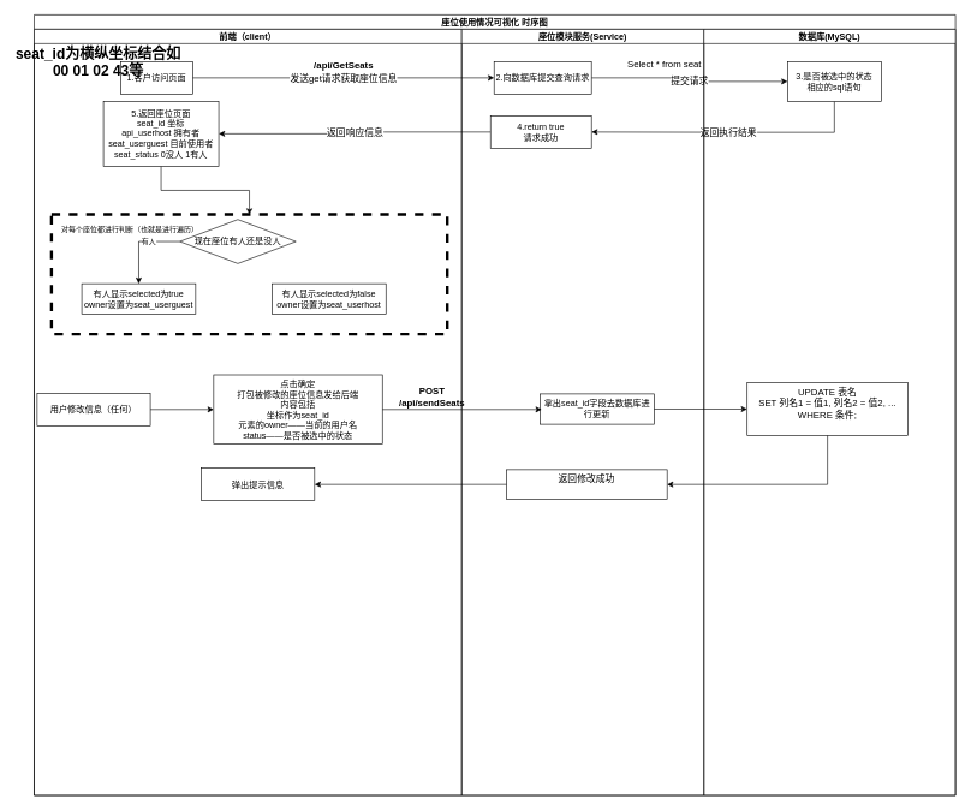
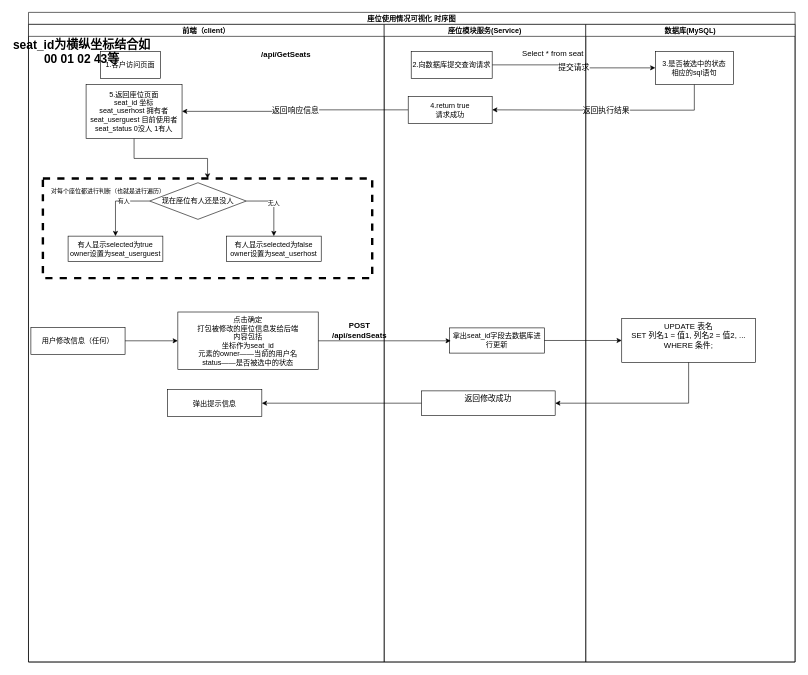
  <mxCell id="0" />
  <mxCell id="1" parent="0" />
  <mxCell id="2" value="座位使用情况可视化 时序图" style="swimlane;childLayout=stackLayout;resizeParent=1;resizeParentMax=0;startSize=20;" parent="1" vertex="1"><mxGeometry x="47" y="20" width="1278" height="1083" as="geometry" /></mxCell>
  <mxCell id="3" value="前端（client）" style="swimlane;startSize=20;" parent="2" vertex="1"><mxGeometry y="20" width="593" height="1063" as="geometry" /></mxCell>
  <mxCell id="4" value="1.客户访问页面" style="rounded=0;whiteSpace=wrap;html=1;" parent="3" vertex="1"><mxGeometry x="120" y="45" width="100" height="45" as="geometry" /></mxCell>
  <mxCell id="5" value="&lt;b&gt;/api/GetSeats&lt;/b&gt;" style="text;html=1;align=center;verticalAlign=middle;resizable=0;points=[];autosize=1;strokeColor=none;fillColor=none;fontSize=13;" parent="3" vertex="1"><mxGeometry x="383" y="40" width="92" height="20" as="geometry" /></mxCell>
  <mxCell id="6" style="edgeStyle=orthogonalEdgeStyle;rounded=0;orthogonalLoop=1;jettySize=auto;html=1;exitX=0.5;exitY=1;exitDx=0;exitDy=0;fontSize=10;" parent="3" source="7" target="8" edge="1"><mxGeometry relative="1" as="geometry" /></mxCell>
- <mxCell id="7" value="5.返回座位页面&lt;br&gt;seat_id 坐标&lt;br&gt;api_userhost 拥有者&lt;br&gt;seat_userguest 目前使用者&lt;br&gt;seat_status 0没人 1有人" style="rounded=0;whiteSpace=wrap;html=1;" parent="3" vertex="1"><mxGeometry x="96" y="100" width="160" height="90" as="geometry" /></mxCell>
+ <mxCell id="7" value="5.返回座位页面&lt;br&gt;seat_id 坐标&lt;br&gt;seat_userhost 拥有者&lt;br&gt;seat_userguest 目前使用者&lt;br&gt;seat_status 0没人 1有人" style="rounded=0;whiteSpace=wrap;html=1;" parent="3" vertex="1"><mxGeometry x="96" y="100" width="160" height="90" as="geometry" /></mxCell>
  <mxCell id="8" value="" style="rounded=0;whiteSpace=wrap;html=1;dashed=1;strokeWidth=4;" parent="3" vertex="1"><mxGeometry x="24" y="257" width="549" height="166" as="geometry" /></mxCell>
  <mxCell id="9" value="&lt;font style=&quot;font-size: 10px&quot;&gt;对每个座位都进行判断（也就是进行遍历）&lt;/font&gt;" style="text;html=1;strokeColor=none;fillColor=none;align=center;verticalAlign=middle;whiteSpace=wrap;rounded=0;dashed=1;fontSize=20;" parent="3" vertex="1"><mxGeometry x="29" y="259" width="208" height="30" as="geometry" /></mxCell>
  <mxCell id="10" style="edgeStyle=orthogonalEdgeStyle;rounded=0;orthogonalLoop=1;jettySize=auto;html=1;exitX=0;exitY=0.5;exitDx=0;exitDy=0;fontSize=10;" parent="3" source="14" target="15" edge="1"><mxGeometry relative="1" as="geometry" /></mxCell>
  <mxCell id="11" value="有人" style="edgeLabel;html=1;align=center;verticalAlign=middle;resizable=0;points=[];fontSize=10;" parent="10" vertex="1" connectable="0"><mxGeometry x="-0.238" relative="1" as="geometry"><mxPoint as="offset" /></mxGeometry></mxCell>
+ <mxCell id="12" style="edgeStyle=orthogonalEdgeStyle;rounded=0;orthogonalLoop=1;jettySize=auto;html=1;exitX=1;exitY=0.5;exitDx=0;exitDy=0;fontSize=10;" parent="3" source="14" target="16" edge="1"><mxGeometry relative="1" as="geometry" /></mxCell>
+ <mxCell id="13" value="无人" style="edgeLabel;html=1;align=center;verticalAlign=middle;resizable=0;points=[];fontSize=10;" parent="12" vertex="1" connectable="0"><mxGeometry x="-0.072" y="-1" relative="1" as="geometry"><mxPoint y="1" as="offset" /></mxGeometry></mxCell>
  <mxCell id="14" value="&lt;font style=&quot;font-size: 12px;&quot;&gt;现在座位有人还是没人&lt;/font&gt;" style="rhombus;whiteSpace=wrap;html=1;fontSize=12;strokeWidth=1;" parent="3" vertex="1"><mxGeometry x="202" y="264" width="161" height="61" as="geometry" /></mxCell>
  <mxCell id="15" value="有人显示selected为true&lt;br&gt;owner设置为seat_userguest" style="rounded=0;whiteSpace=wrap;html=1;" parent="3" vertex="1"><mxGeometry x="66" y="353" width="158" height="42" as="geometry" /></mxCell>
  <mxCell id="16" value="有人显示selected为false&lt;br&gt;owner设置为seat_userhost" style="rounded=0;whiteSpace=wrap;html=1;" parent="3" vertex="1"><mxGeometry x="330" y="353" width="158" height="42" as="geometry" /></mxCell>
  <mxCell id="17" style="edgeStyle=orthogonalEdgeStyle;rounded=0;orthogonalLoop=1;jettySize=auto;html=1;exitX=1;exitY=0.5;exitDx=0;exitDy=0;fontSize=10;" parent="3" source="18" target="19" edge="1"><mxGeometry relative="1" as="geometry" /></mxCell>
  <mxCell id="18" value="用户修改信息（任何）" style="rounded=0;whiteSpace=wrap;html=1;" parent="3" vertex="1"><mxGeometry x="4" y="505" width="157" height="45" as="geometry" /></mxCell>
  <mxCell id="19" value="点击确定&lt;br&gt;打包被修改的座位信息发给后端&lt;br&gt;内容包括&lt;br&gt;坐标作为seat_id&lt;br&gt;元素的owner——当前的用户名&lt;br&gt;status——是否被选中的状态" style="rounded=0;whiteSpace=wrap;html=1;" parent="3" vertex="1"><mxGeometry x="249" y="479.5" width="234" height="96" as="geometry" /></mxCell>
  <mxCell id="20" value="&lt;font style=&quot;font-size: 13px&quot;&gt;&lt;b&gt;POST&lt;br&gt;/api/sendSeats&lt;/b&gt;&lt;br&gt;&lt;/font&gt;" style="text;html=1;strokeColor=none;fillColor=none;align=center;verticalAlign=middle;whiteSpace=wrap;rounded=0;fontSize=10;" parent="3" vertex="1"><mxGeometry x="522" y="495" width="60" height="30" as="geometry" /></mxCell>
  <mxCell id="21" value="弹出提示信息" style="rounded=0;whiteSpace=wrap;html=1;" parent="3" vertex="1"><mxGeometry x="232" y="609" width="157" height="45" as="geometry" /></mxCell>
  <mxCell id="22" value="&lt;b&gt;&lt;font style=&quot;font-size: 20px&quot;&gt;seat_id为横纵坐标结合如00 01 02 43等&lt;/font&gt;&lt;/b&gt;" style="text;html=1;strokeColor=none;fillColor=none;align=center;verticalAlign=middle;whiteSpace=wrap;rounded=0;" parent="3" vertex="1"><mxGeometry x="-27" y="30" width="232" height="30" as="geometry" /></mxCell>
- <mxCell id="23" value="&lt;font style=&quot;font-size: 13px&quot;&gt;发送get请求获取座位信息&lt;/font&gt;" style="edgeStyle=orthogonalEdgeStyle;rounded=0;orthogonalLoop=1;jettySize=auto;html=1;exitX=1;exitY=0.5;exitDx=0;exitDy=0;entryX=0;entryY=0.5;entryDx=0;entryDy=0;" parent="2" source="4" target="28" edge="1"><mxGeometry relative="1" as="geometry" /></mxCell>
  <mxCell id="24" value="提交请求" style="edgeStyle=orthogonalEdgeStyle;rounded=0;orthogonalLoop=1;jettySize=auto;html=1;entryX=0;entryY=0.5;entryDx=0;entryDy=0;fontSize=13;" parent="2" source="28" target="35" edge="1"><mxGeometry relative="1" as="geometry" /></mxCell>
  <mxCell id="25" value="返回执行结果" style="edgeStyle=orthogonalEdgeStyle;rounded=0;orthogonalLoop=1;jettySize=auto;html=1;entryX=1;entryY=0.5;entryDx=0;entryDy=0;fontSize=13;" parent="2" source="35" target="29" edge="1"><mxGeometry relative="1" as="geometry"><Array as="points"><mxPoint x="1004" y="163" /><mxPoint x="820" y="163" /></Array></mxGeometry></mxCell>
  <mxCell id="26" value="返回响应信息" style="edgeStyle=orthogonalEdgeStyle;rounded=0;orthogonalLoop=1;jettySize=auto;html=1;entryX=1;entryY=0.5;entryDx=0;entryDy=0;fontSize=13;" parent="2" source="29" target="7" edge="1"><mxGeometry relative="1" as="geometry"><mxPoint x="230" y="168.75" as="targetPoint" /></mxGeometry></mxCell>
  <mxCell id="27" value="座位模块服务(Service)" style="swimlane;startSize=20;" parent="2" vertex="1"><mxGeometry x="593" y="20" width="336" height="1063" as="geometry" /></mxCell>
  <mxCell id="28" value="2.向数据库提交查询请求" style="rounded=0;whiteSpace=wrap;html=1;" parent="27" vertex="1"><mxGeometry x="45" y="45" width="135" height="45" as="geometry" /></mxCell>
  <mxCell id="29" value="4.return true&lt;br&gt;请求成功" style="rounded=0;whiteSpace=wrap;html=1;" parent="27" vertex="1"><mxGeometry x="40" y="120" width="140" height="45" as="geometry" /></mxCell>
  <mxCell id="30" value="Select * from seat" style="text;html=1;align=center;verticalAlign=middle;resizable=0;points=[];autosize=1;strokeColor=none;fillColor=none;fontSize=13;" parent="27" vertex="1"><mxGeometry x="224" y="39" width="113" height="20" as="geometry" /></mxCell>
  <mxCell id="31" value="拿出seat_id字段去数据库进行更新" style="rounded=0;whiteSpace=wrap;html=1;" parent="27" vertex="1"><mxGeometry x="109" y="506" width="158" height="42" as="geometry" /></mxCell>
  <mxCell id="32" value="&lt;div&gt;返回修改成功&lt;/div&gt;&lt;div&gt;&lt;br&gt;&lt;/div&gt;" style="rounded=0;whiteSpace=wrap;html=1;fontSize=13;strokeWidth=1;" parent="27" vertex="1"><mxGeometry x="62" y="611" width="223" height="41" as="geometry" /></mxCell>
  <mxCell id="33" style="edgeStyle=orthogonalEdgeStyle;rounded=0;orthogonalLoop=1;jettySize=auto;html=1;exitX=1;exitY=0.5;exitDx=0;exitDy=0;entryX=0;entryY=0.5;entryDx=0;entryDy=0;fontSize=10;" parent="2" source="19" edge="1"><mxGeometry relative="1" as="geometry"><mxPoint x="704" y="547.5" as="targetPoint" /></mxGeometry></mxCell>
  <mxCell id="34" value="数据库(MySQL)" style="swimlane;startSize=20;" parent="2" vertex="1"><mxGeometry x="929" y="20" width="349" height="1063" as="geometry" /></mxCell>
  <mxCell id="35" value="3.是否被选中的状态&lt;br&gt;相应的sql语句" style="rounded=0;whiteSpace=wrap;html=1;" parent="34" vertex="1"><mxGeometry x="116" y="45" width="130" height="55" as="geometry" /></mxCell>
  <mxCell id="36" value="&lt;div&gt;UPDATE 表名&lt;/div&gt;&lt;div&gt;SET 列名1 = 值1, 列名2 = 值2, ...&lt;/div&gt;&lt;div&gt;WHERE 条件;&lt;/div&gt;&lt;div&gt;&lt;br&gt;&lt;/div&gt;" style="rounded=0;whiteSpace=wrap;html=1;fontSize=13;strokeWidth=1;" parent="34" vertex="1"><mxGeometry x="60" y="490.5" width="223" height="73" as="geometry" /></mxCell>
  <mxCell id="37" style="edgeStyle=orthogonalEdgeStyle;rounded=0;orthogonalLoop=1;jettySize=auto;html=1;exitX=1;exitY=0.5;exitDx=0;exitDy=0;entryX=0;entryY=0.5;entryDx=0;entryDy=0;fontSize=13;" parent="2" source="31" target="36" edge="1"><mxGeometry relative="1" as="geometry" /></mxCell>
  <mxCell id="38" style="edgeStyle=orthogonalEdgeStyle;rounded=0;orthogonalLoop=1;jettySize=auto;html=1;exitX=0.5;exitY=1;exitDx=0;exitDy=0;entryX=1;entryY=0.5;entryDx=0;entryDy=0;fontSize=13;" parent="2" source="36" target="32" edge="1"><mxGeometry relative="1" as="geometry" /></mxCell>
  <mxCell id="39" style="edgeStyle=orthogonalEdgeStyle;rounded=0;orthogonalLoop=1;jettySize=auto;html=1;exitX=0;exitY=0.5;exitDx=0;exitDy=0;fontSize=13;" parent="2" source="32" target="21" edge="1"><mxGeometry relative="1" as="geometry" /></mxCell>
